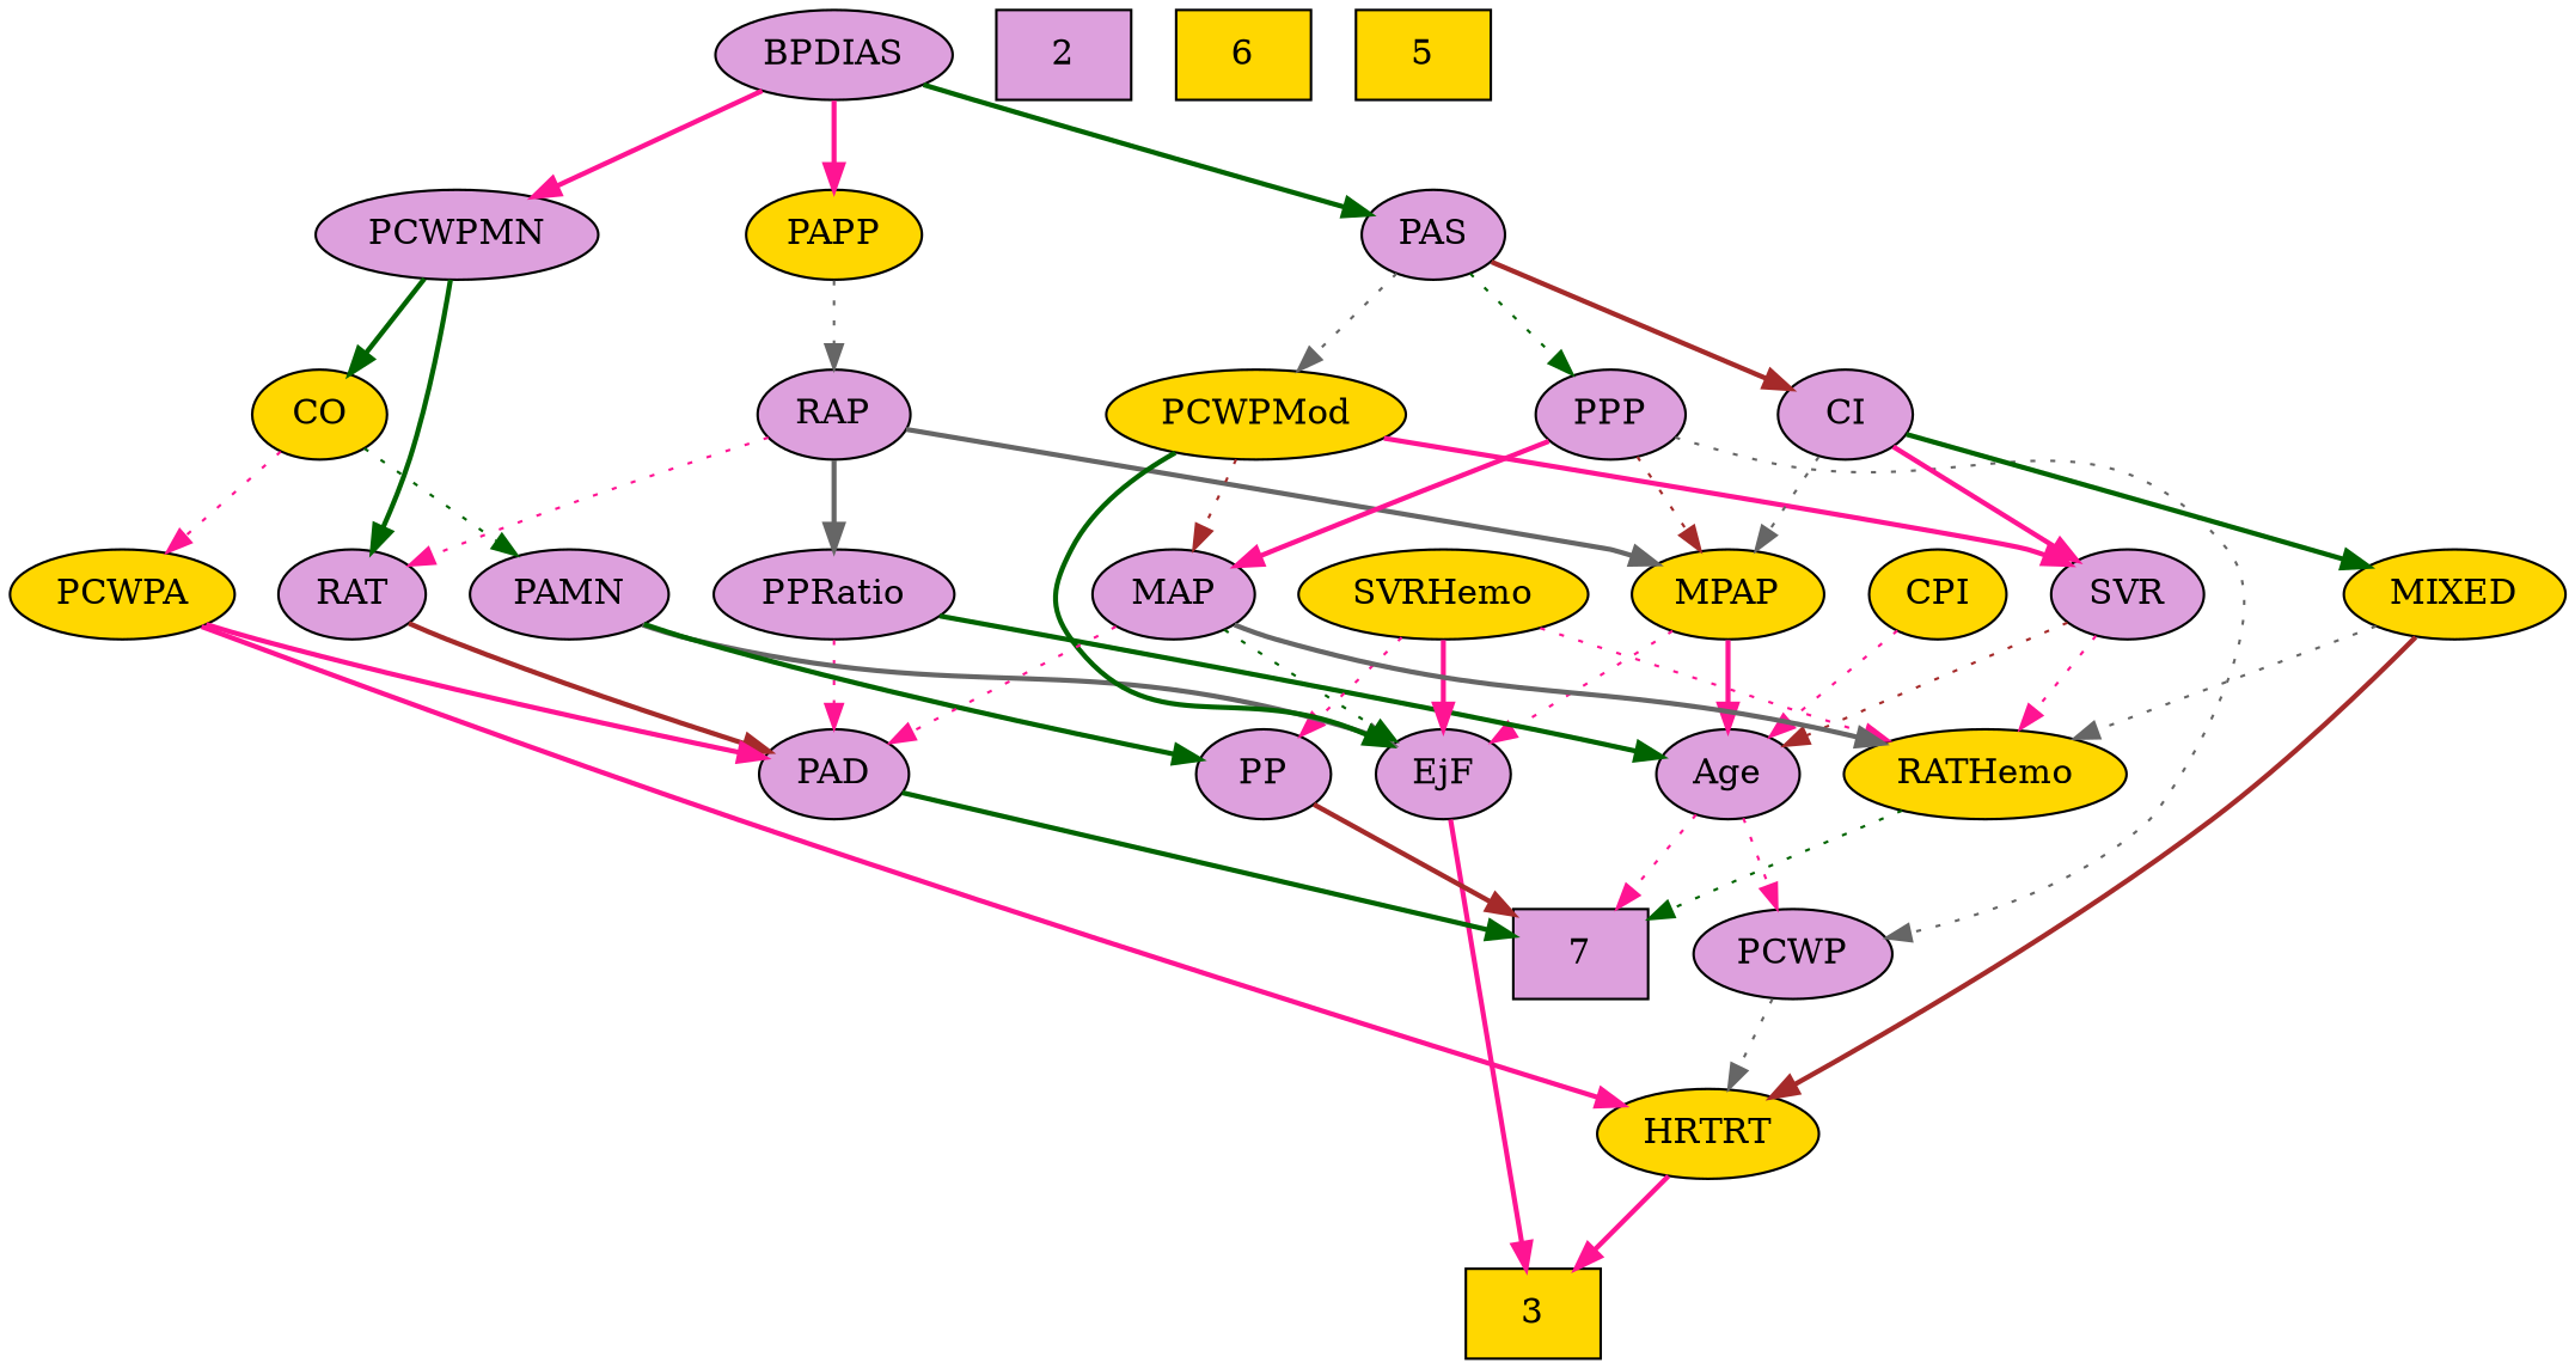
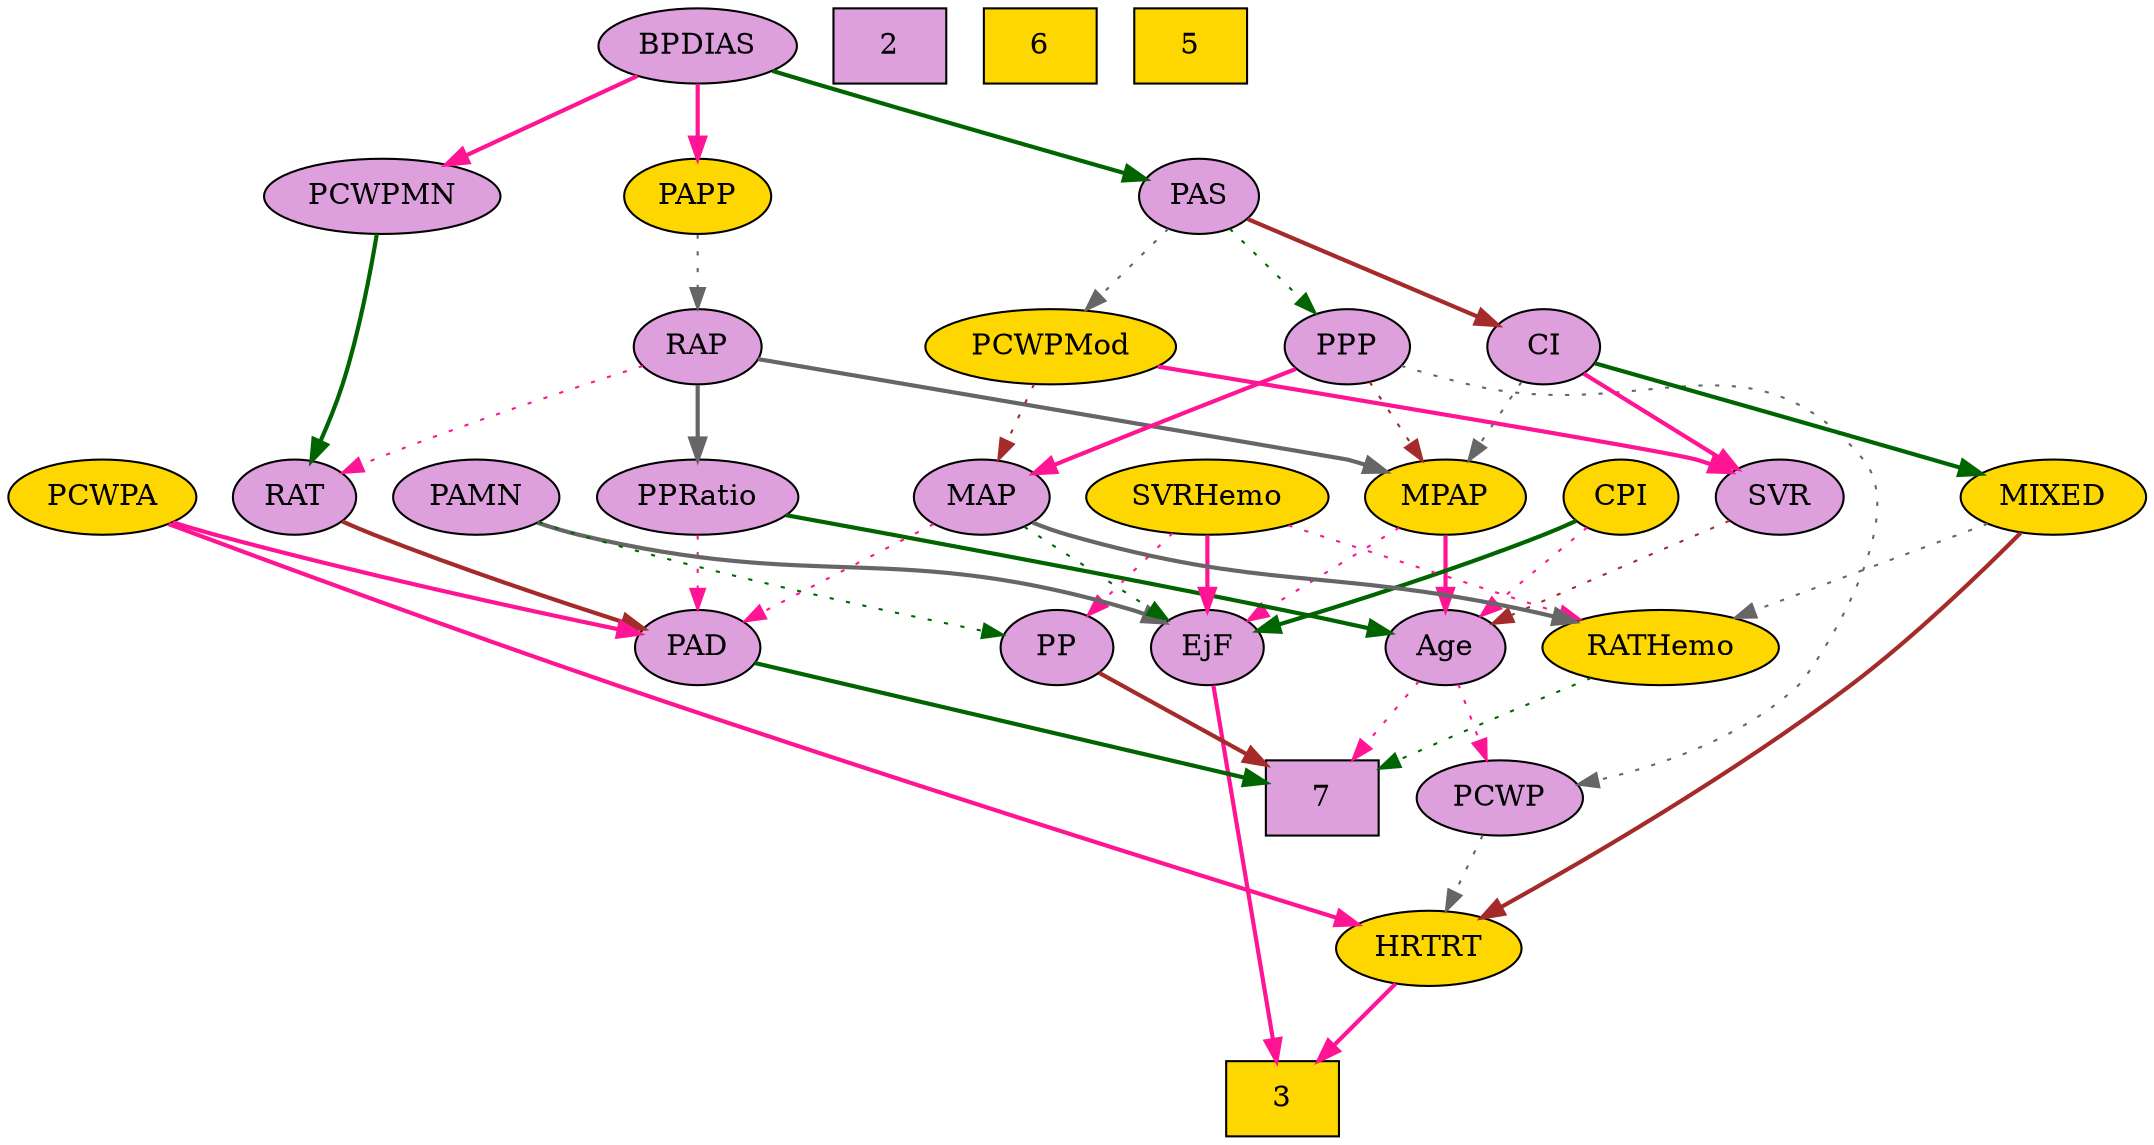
  strict digraph {
    node [fillcolor=plum style=filled]
    edge [color=deeppink style=bold]
    n1 [height=0.5 label=7 shape=box width=0.75]
    2 [height=0.5 shape=box width=0.75]
    3 [fillcolor=gold height=0.5 shape=box width=0.75]
    n4 [fillcolor=gold height=0.5 label=6 shape=box width=0.75]
    5 [fillcolor=gold height=0.5 shape=box width=0.75]
    Age [height=0.5 width=0.75]
    PCWP [height=0.5 width=0.97491]
    EjF [height=0.5 width=0.75]
    RAP [height=0.5 width=0.77632]
    MPAP [fillcolor=gold height=0.5 width=0.97491]
    RAT [height=0.5 width=0.75827]
    PPRatio [height=0.5 width=1.1013]
    PAD [height=0.5 width=0.79437]
    MIXED [fillcolor=gold height=0.5 width=1.1193]
    RATHemo [fillcolor=gold height=0.5 width=1.3721]
    HRTRT [fillcolor=gold height=0.5 width=1.1013]
    CPI [fillcolor=gold height=0.5 width=0.75]
    SVRHemo [fillcolor=gold height=0.5 width=1.3902]
    PP [height=0.5 width=0.75]
-   CO [fillcolor=gold height=0.5 width=0.75]
    PAMN [height=0.5 width=1.011]
    PCWPA [fillcolor=gold height=0.5 width=1.1555]
    PAS [height=0.5 width=0.75]
    PCWPMod [fillcolor=gold height=0.5 width=1.4443]
    PPP [height=0.5 width=0.75]
    CI [height=0.5 width=0.75]
    SVR [height=0.5 width=0.77632]
    MAP [height=0.5 width=0.84854]
    PCWPMN [height=0.5 width=1.3902]
    BPDIAS [height=0.5 width=1.1735]
    PAPP [fillcolor=gold height=0.5 width=0.88464]
    Age -> n1 [style=dotted]
    Age -> PCWP [style=dotted]
    PCWP -> HRTRT [color=gray40 style=dotted]
    EjF -> 3
    RAP -> MPAP [color=gray40]
    RAP -> RAT [style=dotted]
    RAP -> PPRatio [color=gray40]
    MPAP -> Age
    MPAP -> EjF [style=dotted]
    RAT -> PAD [color=brown]
    PPRatio -> Age [color=darkgreen]
    PPRatio -> PAD [style=dotted]
    PAD -> n1 [color=darkgreen]
    MIXED -> RATHemo [color=gray40 style=dotted]
    MIXED -> HRTRT [color=brown]
    RATHemo -> n1 [color=darkgreen style=dotted]
    HRTRT -> 3
    CPI -> Age [style=dotted]
-   PCWPMod -> EjF [color=darkgreen]
+   CPI -> EjF [color=darkgreen]
    SVRHemo -> EjF
    SVRHemo -> RATHemo [style=dotted]
    SVRHemo -> PP [style=dotted]
    PP -> n1 [color=brown]
-   CO -> PAMN [color=darkgreen style=dotted]
-   CO -> PCWPA [style=dotted]
    PAMN -> EjF [color=gray40]
-   PAMN -> PP [color=darkgreen]
+   PAMN -> PP [color=darkgreen style=dotted]
    PCWPA -> PAD
    PCWPA -> HRTRT
    PAS -> PCWPMod [color=gray40 style=dotted]
    PAS -> PPP [color=darkgreen style=dotted]
    PAS -> CI [color=brown]
    PCWPMod -> SVR
    PCWPMod -> MAP [color=brown style=dotted]
    PPP -> PCWP [color=gray40 style=dotted]
    PPP -> MPAP [color=brown style=dotted]
    PPP -> MAP
    CI -> MPAP [color=gray40 style=dotted]
    CI -> MIXED [color=darkgreen]
    CI -> SVR
    SVR -> Age [color=brown style=dotted]
-   SVR -> RATHemo [style=dotted]
    MAP -> EjF [color=darkgreen style=dotted]
    MAP -> PAD [style=dotted]
    MAP -> RATHemo [color=gray40]
    PCWPMN -> RAT [color=darkgreen]
-   PCWPMN -> CO [color=darkgreen]
    BPDIAS -> PAS [color=darkgreen]
    BPDIAS -> PCWPMN
    BPDIAS -> PAPP
    PAPP -> RAP [color=gray40 style=dotted]
  }
